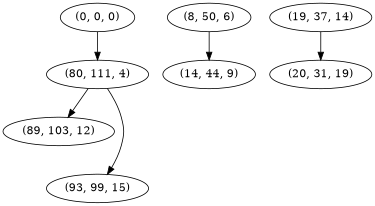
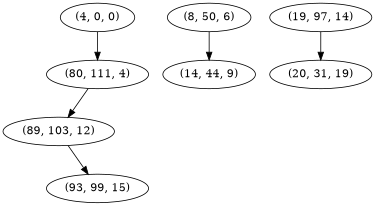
  digraph {
-   "(0, 0, 0)"
+   "(0, 0, 0)" [label="(4, 0, 0)"]
    "(80, 111, 4)"
    "(8, 50, 6)"
    "(14, 44, 9)"
    "(89, 103, 12)"
    n6 [label="(20, 31, 19)"]
-   "(19, 37, 14)"
+   "(19, 37, 14)" [label="(19, 97, 14)"]
    "(93, 99, 15)"
    "(0, 0, 0)" -> "(80, 111, 4)"
    "(80, 111, 4)" -> "(89, 103, 12)"
    "(8, 50, 6)" -> "(14, 44, 9)"
-   "(80, 111, 4)" -> "(93, 99, 15)"
+   "(89, 103, 12)" -> "(93, 99, 15)"
    "(19, 37, 14)" -> n6
  }
